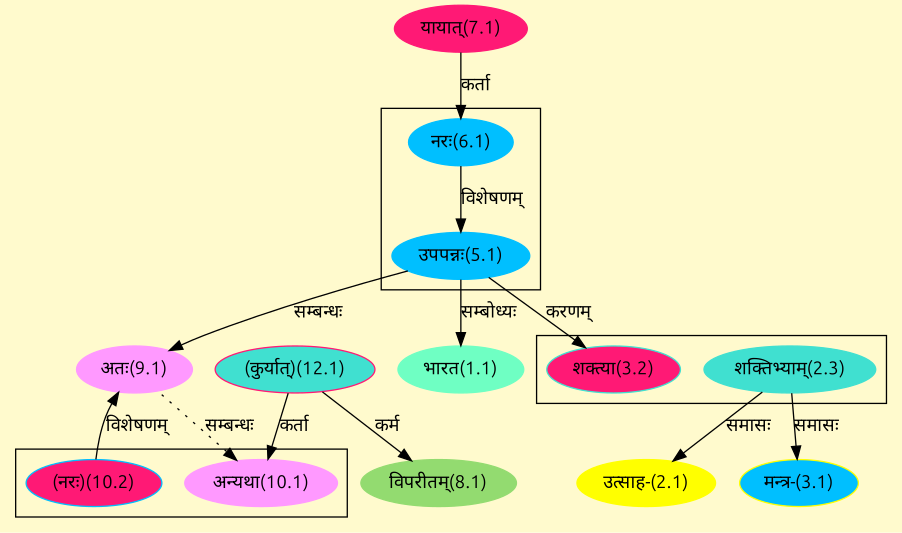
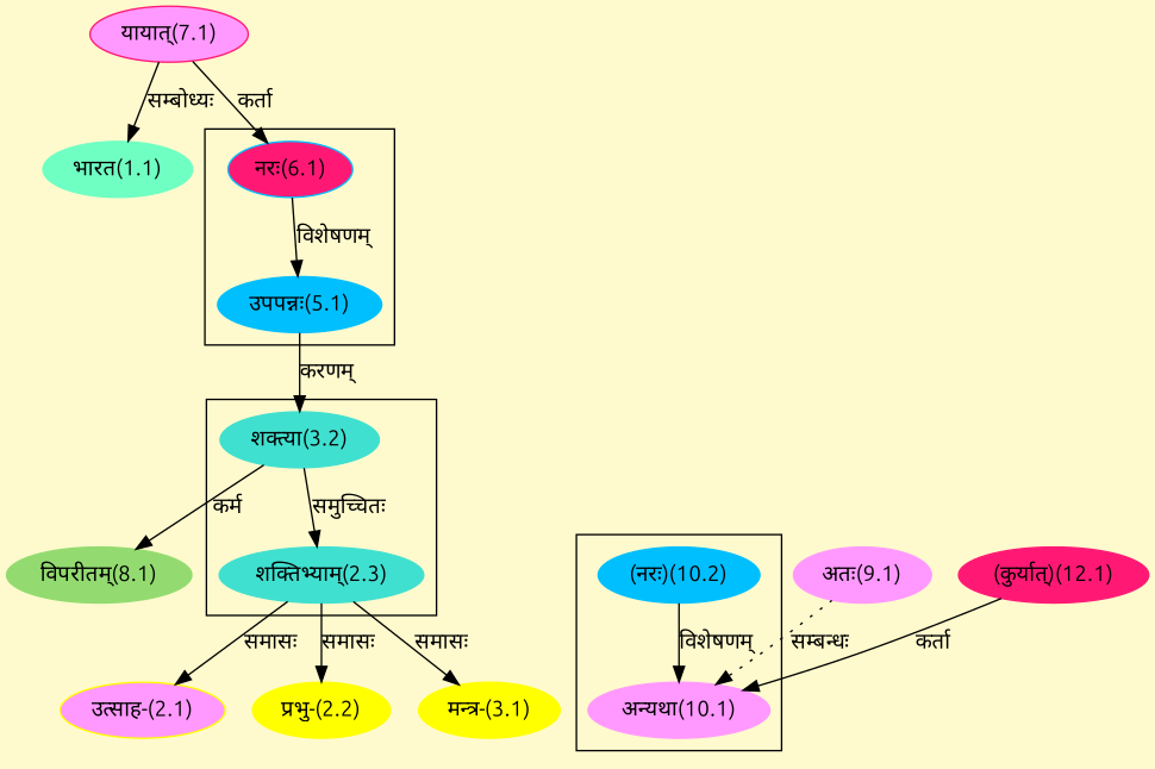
  digraph {
    bgcolor=lemonchiffon1
    compound=true
    fontname=Ubuntu
    rankdir=BT
    node [color="#00BFFF" fontname=Ubuntu style=filled]
    edge [dir=back fontname=Ubuntu]
    n1 [color="#40E0D0" label="शक्तिभ्याम्(2.3)"]
-   n2 [color="#40E0D0" label="शक्त्या(3.2)" fillcolor="#FF1975"]
+   n2 [color="#40E0D0" label="शक्त्या(3.2)"]
    n3 [label="उपपन्नः(5.1)"]
-   n4 [label="नरः(6.1)"]
+   n4 [label="नरः(6.1)" fillcolor="#FF1975"]
    n5 [color="#FF99FF" label="अन्यथा(10.1)"]
-   n6 [label="(नरः)(10.2)" fillcolor="#FF1975"]
-   n7 [color="#FF1975" label="यायात्(7.1)"]
+   n6 [label="(नरः)(10.2)"]
+   n7 [color="#FF1975" label="यायात्(7.1)" fillcolor="#FF99FF"]
    n8 [color="#FF99FF" label="अतः(9.1)"]
-   n9 [color="#FF1975" label="(कुर्यात्)(12.1)" fillcolor="#40E0D0"]
+   n9 [color="#FF1975" label="(कुर्यात्)(12.1)"]
    n10 [color="#6FFFC3" label="भारत(1.1)"]
-   n11 [color="#FFFF00" label="उत्साह-(2.1)"]
-   n13 [color="#FFFF00" label="मन्त्र-(3.1)" fillcolor="#00BFFF"]
+   n11 [color="#FFFF00" label="उत्साह-(2.1)" fillcolor="#FF99FF"]
+   n12 [color="#FFFF00" label="प्रभु-(2.2)"]
+   n13 [color="#FFFF00" label="मन्त्र-(3.1)"]
    n14 [color="#93DB70" label="विपरीतम्(8.1)"]
    subgraph cluster_1 {
      n1
      n2
    }
    subgraph cluster_2 {
      n3
      n4
    }
    subgraph cluster_3 {
      n5
      n6
    }
+   n1 -> n2 [label="समुच्चितः"]
    n2 -> n3 [label="करणम्"]
    n3 -> n4 [label="विशेषणम्"]
    n4 -> n7 [label="कर्ता"]
-   n8 -> n6 [label="विशेषणम्"]
+   n5 -> n6 [label="विशेषणम्"]
    n5 -> n8 [label="सम्बन्धः" style=dotted]
    n5 -> n9 [label="कर्ता"]
-   n8 -> n3 [label="सम्बन्धः"]
-   n10 -> n3 [label="सम्बोध्यः"]
+   n10 -> n7 [label="सम्बोध्यः"]
    n11 -> n1 [label="समासः"]
+   n12 -> n1 [label="समासः"]
    n13 -> n1 [label="समासः"]
-   n14 -> n9 [label="कर्म"]
+   n14 -> n2 [label="कर्म"]
  }
